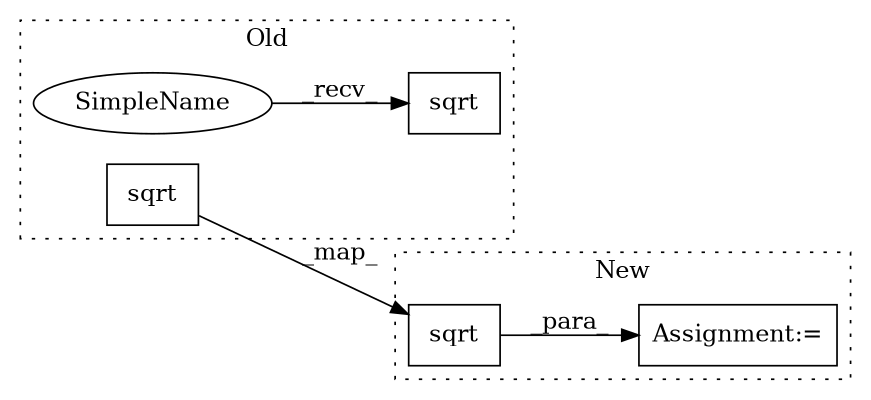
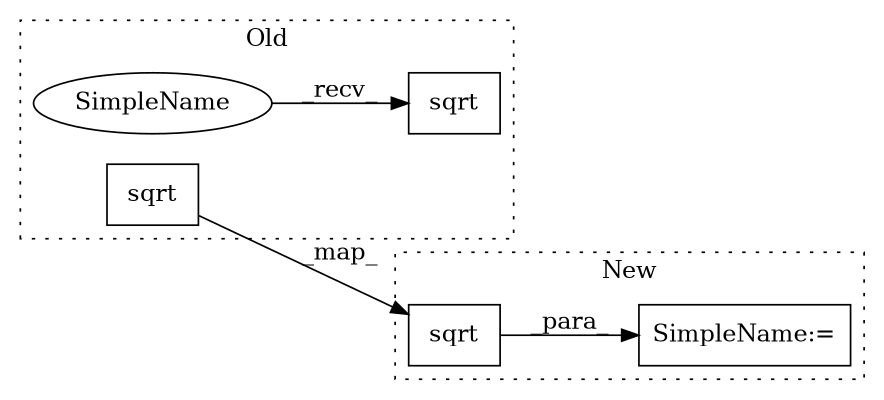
  digraph {
    rankdir=LR
    node [a=32 l="5,1" shape=box]
    n1 [label=sqrt s="2982,3017"]
    n2 [label=sqrt s="2749,2784"]
    n3 [a=42 l=10 label=SimpleName s=2738 shape=ellipse]
    n4 [label=sqrt s="2669,2698"]
-   n5 [a=7 l=1 label="Assignment:=" s=3706]
+   n5 [a=7 l=1 label="SimpleName:=" s=3706]
    subgraph cluster_1 {
      label=Old
      style=dotted
      n1
      n2
      n3
    }
    subgraph cluster_2 {
      label=New
      style=dotted
      n4
      n5
    }
    n1 -> n4 [label=_map_]
    n3 -> n2 [label=_recv_]
    n4 -> n5 [label=_para_]
  }
